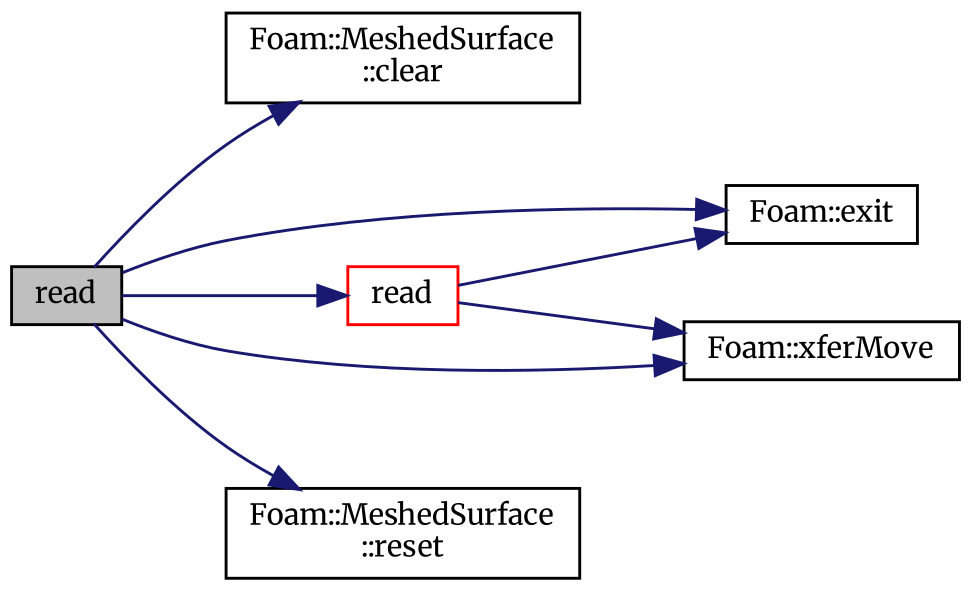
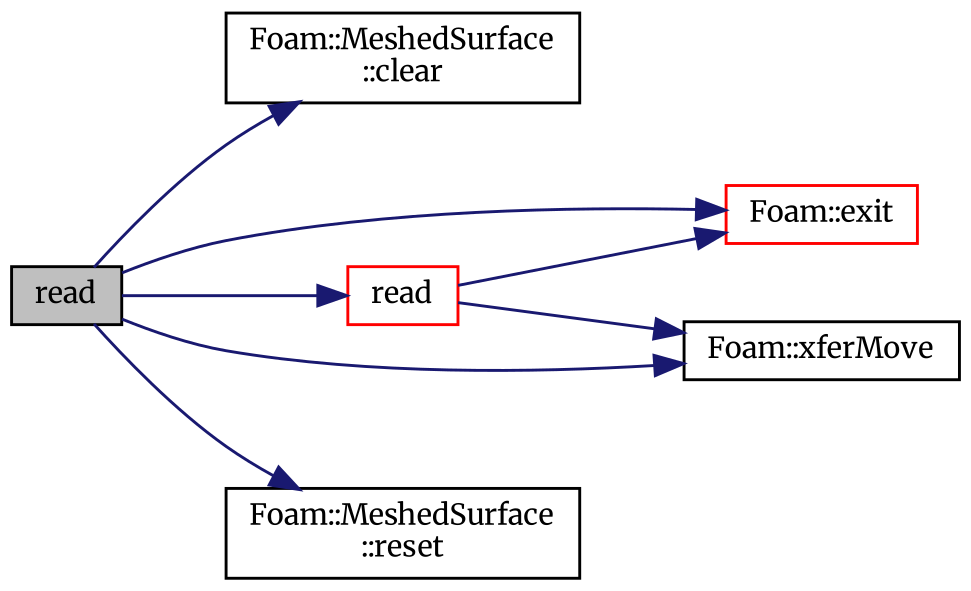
  digraph {
    fontname=Merriweather
    rankdir=LR
    node [color=black fontname=Merriweather fontsize=10 shape=record]
    edge [color=midnightblue fontname=Merriweather fontsize=10 labelfontname=FreeSans labelfontsize=10 style=solid]
    n1 [fillcolor=grey75 fontcolor=black height=0.2 label=read style=filled width=0.4]
    n2 [height=0.2 label="Foam::MeshedSurface\l::clear" width=0.4]
-   n3 [height=0.2 label="Foam::exit" width=0.4]
+   n3 [color=red height=0.2 label="Foam::exit" width=0.4]
    n4 [color=red height=0.2 label=read width=0.4]
    n5 [height=0.2 label="Foam::xferMove" width=0.4]
    n6 [height=0.2 label="Foam::MeshedSurface\l::reset" width=0.4]
    n1 -> n2
    n1 -> n3
    n1 -> n4
    n1 -> n5
    n1 -> n6
    n4 -> n3
    n4 -> n5
  }
